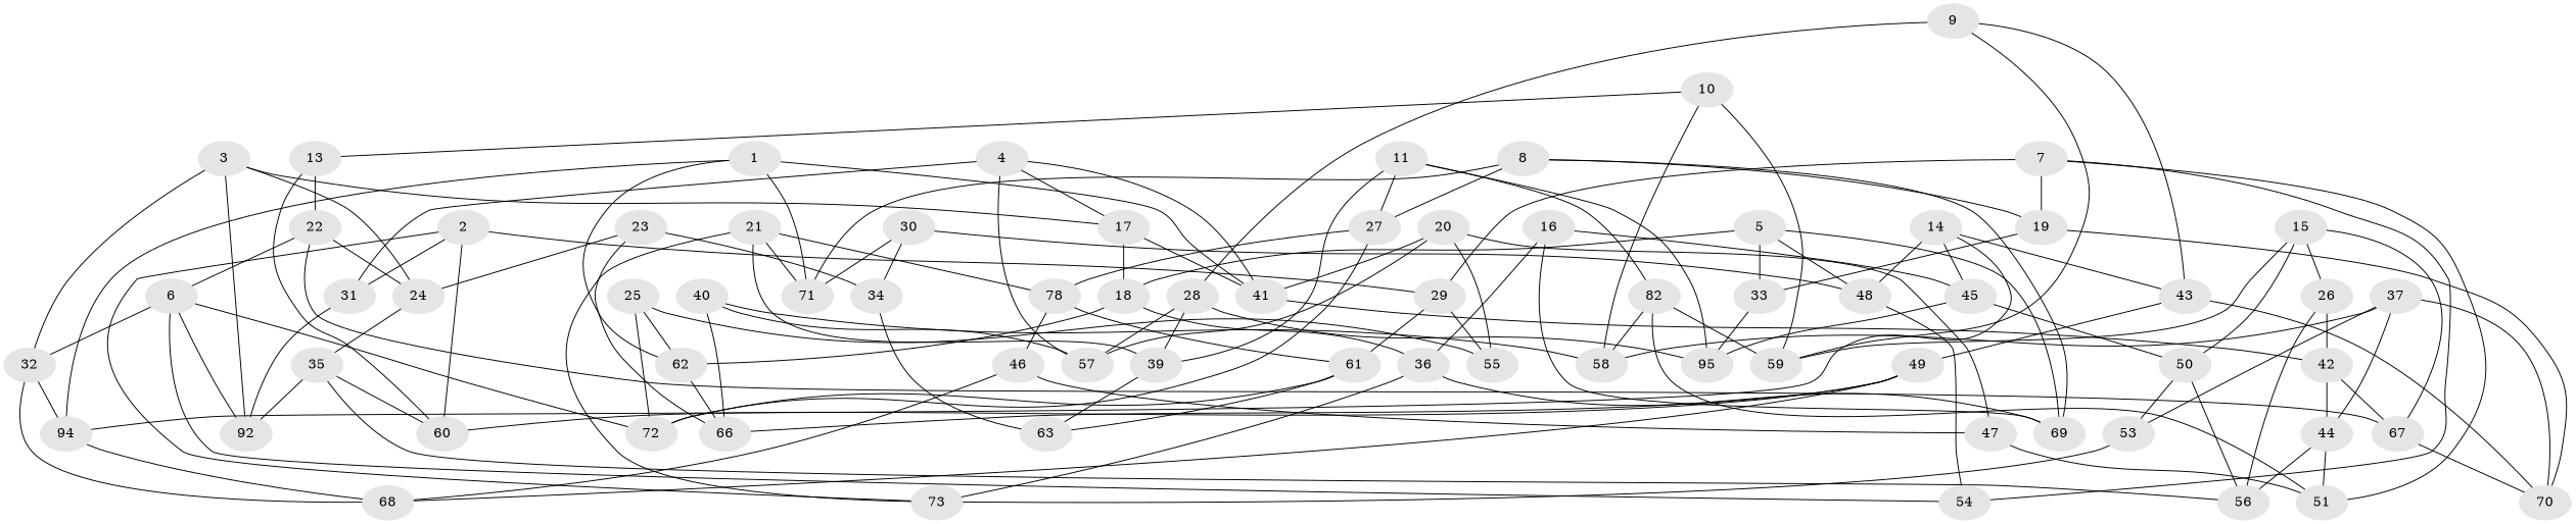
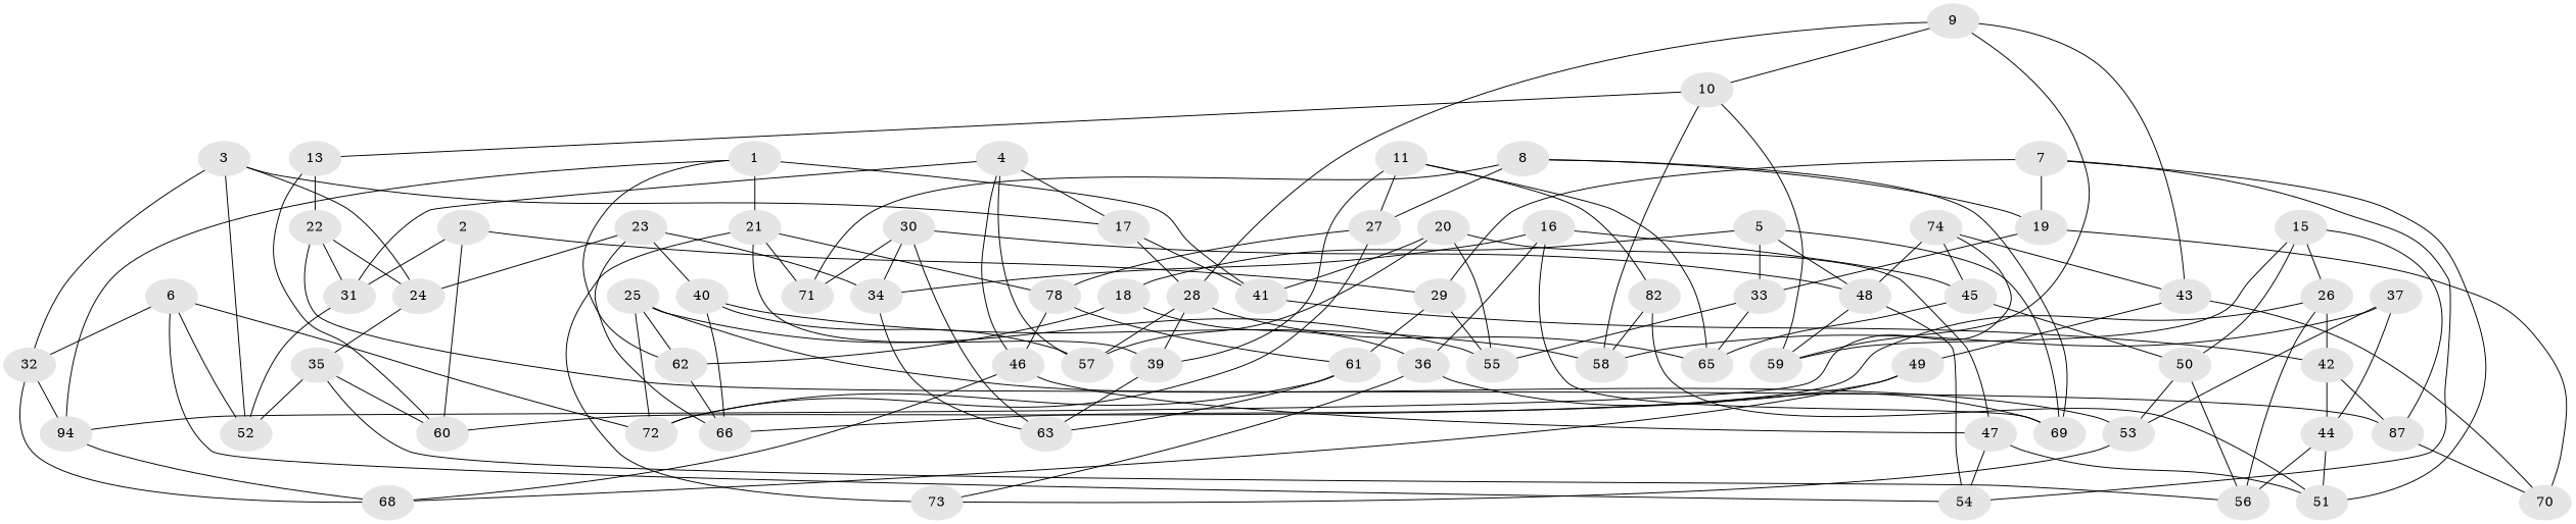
  graph {
    node [color=gray90 style=filled]
    1
    41
    62
    n4 [label=94]
    71
    42
    66
    68
    2
    29
    31
    60
    73
    55
    61
-   52 [label=92]
+   52
    3
    17
    24
    32
    18
    35
    4
    46
    57
    47
    5
    33
    48
    69
    36
-   65 [label=95]
+   65
    54
    6
    72
    7
    19
    51
    70
    8
    27
    n42 [label=78]
    9
    10
    28
    43
    59
    13
    58
    39
    49
    22
    11
    n54 [label=82]
    63
-   67
-   14
+   67 [label=87]
+   14 [label=74]
    45
    50
    15
    26
    56
    53
    16
    34
    20
    21
    23
    40
    25
    44
    30
    37
    1 -- 41
    1 -- 62
    1 -- n4
-   1 -- 71
+   1 -- 21
    41 -- 42
    62 -- 66
    n4 -- 68
    42 -- 67
    42 -- 44
    2 -- 29
    2 -- 31
    2 -- 60
-   2 -- 73
    29 -- 55
    29 -- 61
    31 -- 52
    61 -- 72
    61 -- 63
    3 -- 52
    3 -- 17
    3 -- 24
    3 -- 32
    17 -- 41
-   17 -- 18
+   17 -- 28
    24 -- 35
    32 -- n4
    32 -- 68
    18 -- 62
    18 -- 36
    35 -- 60
    35 -- 52
    35 -- 56
    4 -- 31
    4 -- 17
-   4 -- 41
+   4 -- 46
    4 -- 57
    46 -- 68
    46 -- 47
+   47 -- 54
    47 -- 51
    5 -- 18
    5 -- 33
    5 -- 48
    5 -- 69
+   33 -- 55
    33 -- 65
    48 -- 54
    36 -- 73
    36 -- 69
    6 -- 52
    6 -- 32
    6 -- 54
    6 -- 72
    7 -- 29
    7 -- 54
    7 -- 19
    7 -- 51
    19 -- 33
    19 -- 70
    8 -- 71
    8 -- 69
    8 -- 19
    8 -- 27
    27 -- 72
    27 -- n42
    n42 -- 61
    n42 -- 46
+   9 -- 10
    9 -- 28
    9 -- 43
    9 -- 59
    10 -- 59
    10 -- 13
    10 -- 58
    28 -- 57
    28 -- 65
    28 -- 39
    43 -- 70
    43 -- 49
    13 -- 60
    13 -- 22
    39 -- 63
    49 -- 66
    49 -- 68
-   22 -- 6
+   22 -- 31
    22 -- 24
    22 -- 67
    11 -- 65
    11 -- 27
    11 -- 39
    11 -- n54
    n54 -- 51
-   n54 -- 59
+   48 -- 59
    n54 -- 58
    67 -- 70
    14 -- n4
    14 -- 48
    14 -- 43
    14 -- 45
    45 -- 65
    45 -- 50
    50 -- 56
    50 -- 53
    15 -- 59
    15 -- 67
    15 -- 50
    15 -- 26
    26 -- 42
-   49 -- 60
+   26 -- 60
    26 -- 56
    53 -- 73
    16 -- 69
    16 -- 36
    16 -- 45
+   16 -- 34
    34 -- 63
    20 -- 41
    20 -- 55
    20 -- 57
    20 -- 47
    21 -- 71
    21 -- 73
    21 -- n42
    21 -- 39
    23 -- 66
    23 -- 24
    23 -- 34
+   23 -- 40
    40 -- 66
    40 -- 57
    40 -- 58
    25 -- 62
    25 -- 55
    25 -- 72
+   25 -- 53
    44 -- 51
    44 -- 56
    30 -- 71
    30 -- 48
+   30 -- 63
    30 -- 34
-   37 -- 70
    37 -- 58
    37 -- 53
    37 -- 44
  }
